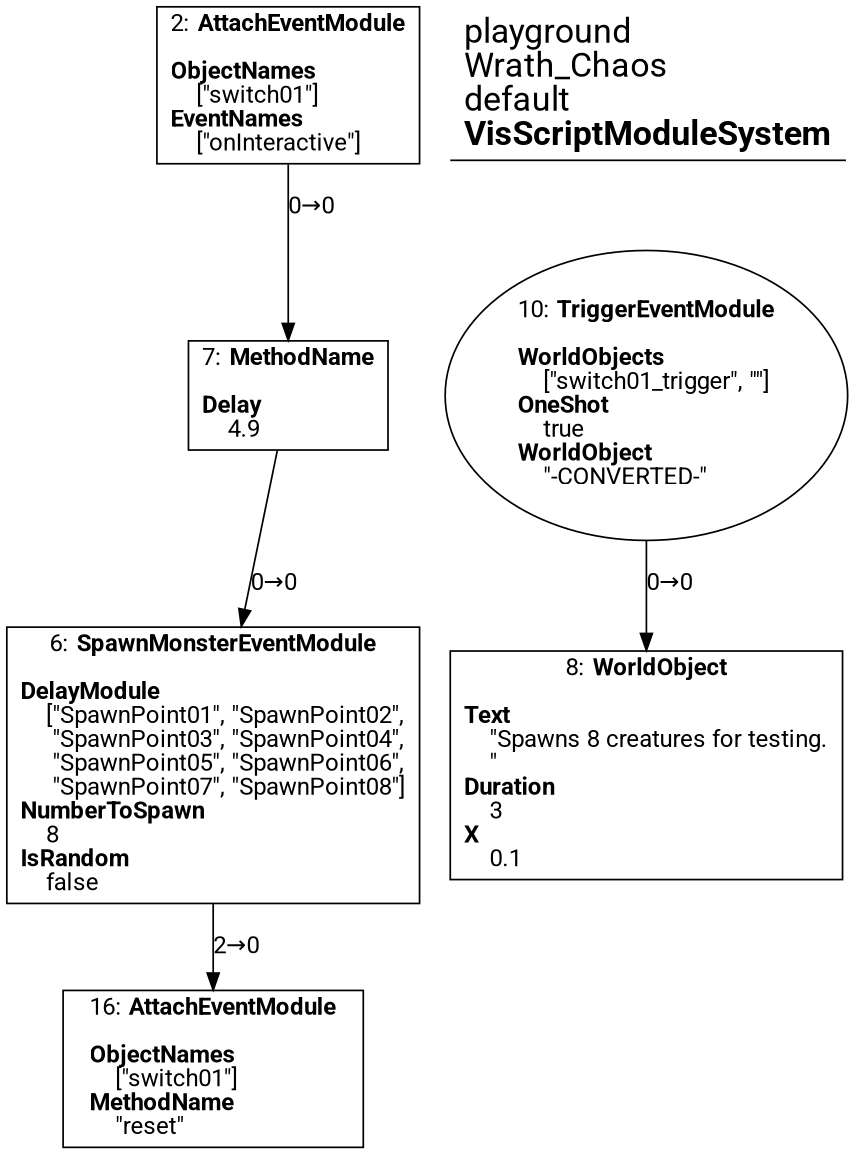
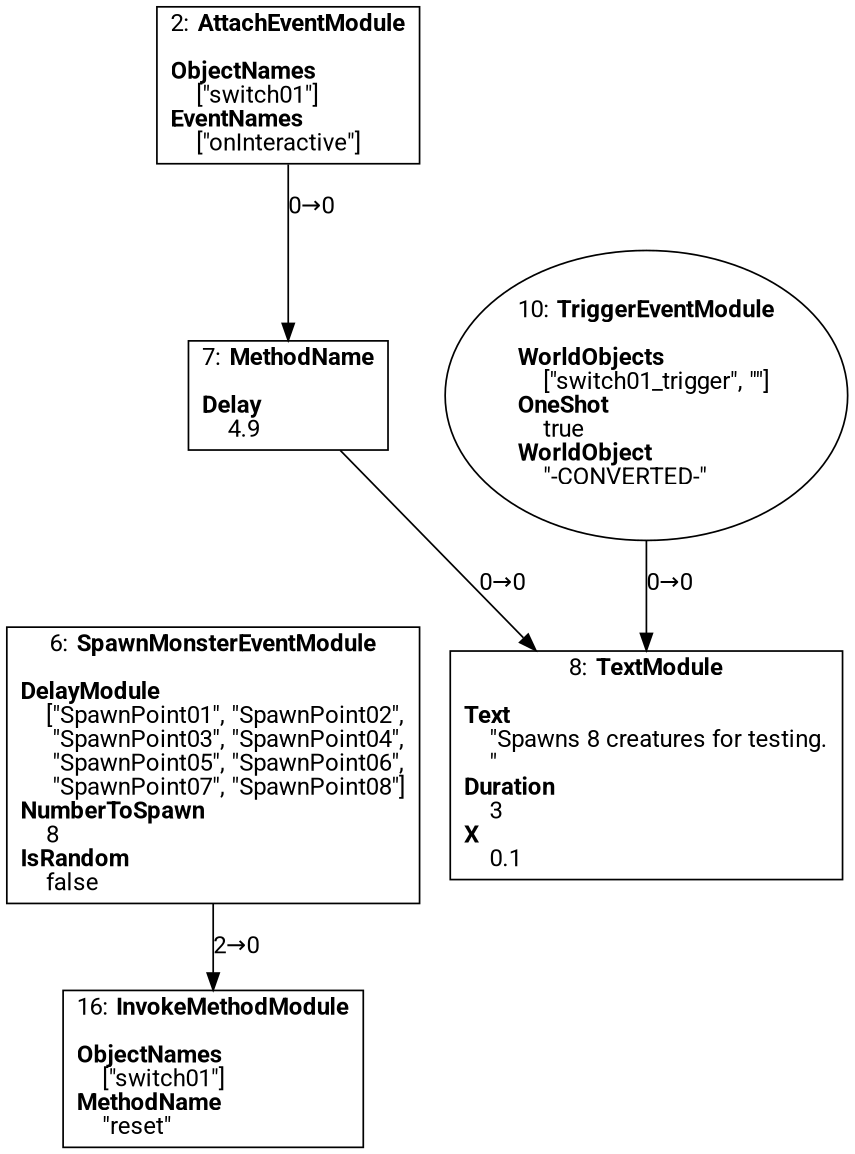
  digraph {
    fontname=Roboto
    splines=spline
    node [fontname=Roboto shape=box]
    edge [fontname=Roboto]
    n1 [label=<2: <b>AttachEventModule</b><br/><br/><b>ObjectNames</b><br align="left"/>    [&quot;switch01&quot;]<br align="left"/><b>EventNames</b><br align="left"/>    [&quot;onInteractive&quot;]<br align="left"/>>]
    n2 [label=<7: <b>MethodName</b><br/><br/><b>Delay</b><br align="left"/>    4.9<br align="left"/>>]
    n3 [label=<6: <b>SpawnMonsterEventModule</b><br/><br/><b>DelayModule</b><br align="left"/>    [&quot;SpawnPoint01&quot;, &quot;SpawnPoint02&quot;,<br align="left"/>     &quot;SpawnPoint03&quot;, &quot;SpawnPoint04&quot;,<br align="left"/>     &quot;SpawnPoint05&quot;, &quot;SpawnPoint06&quot;,<br align="left"/>     &quot;SpawnPoint07&quot;, &quot;SpawnPoint08&quot;]<br align="left"/><b>NumberToSpawn</b><br align="left"/>    8<br align="left"/><b>IsRandom</b><br align="left"/>    false<br align="left"/>>]
-   n4 [label=<16: <b>AttachEventModule</b><br/><br/><b>ObjectNames</b><br align="left"/>    [&quot;switch01&quot;]<br align="left"/><b>MethodName</b><br align="left"/>    &quot;reset&quot;<br align="left"/>>]
-   n5 [label=<8: <b>WorldObject</b><br/><br/><b>Text</b><br align="left"/>    &quot;Spawns 8 creatures for testing.<br align="left"/>    &quot;<br align="left"/><b>Duration</b><br align="left"/>    3<br align="left"/><b>X</b><br align="left"/>    0.1<br align="left"/>>]
+   n4 [label=<16: <b>InvokeMethodModule</b><br/><br/><b>ObjectNames</b><br align="left"/>    [&quot;switch01&quot;]<br align="left"/><b>MethodName</b><br align="left"/>    &quot;reset&quot;<br align="left"/>>]
+   n5 [label=<8: <b>TextModule</b><br/><br/><b>Text</b><br align="left"/>    &quot;Spawns 8 creatures for testing.<br align="left"/>    &quot;<br align="left"/><b>Duration</b><br align="left"/>    3<br align="left"/><b>X</b><br align="left"/>    0.1<br align="left"/>>]
    n6 [label=<10: <b>TriggerEventModule</b><br/><br/><b>WorldObjects</b><br align="left"/>    [&quot;switch01_trigger&quot;, &quot;&quot;]<br align="left"/><b>OneShot</b><br align="left"/>    true<br align="left"/><b>WorldObject</b><br align="left"/>    &quot;-CONVERTED-&quot;<br align="left"/>> shape=oval]
-   n7 [label=<<font point-size="20">playground<br align="left"/>Wrath_Chaos<br align="left"/>default<br align="left"/><b>VisScriptModuleSystem</b><br align="left"/></font>> shape=underline]
    n1 -> n2 [label="0→0"]
-   n2 -> n3 [label="0→0"]
+   n2 -> n5 [label="0→0"]
    n3 -> n4 [label="2→0"]
    n6 -> n5 [label="0→0"]
  }
